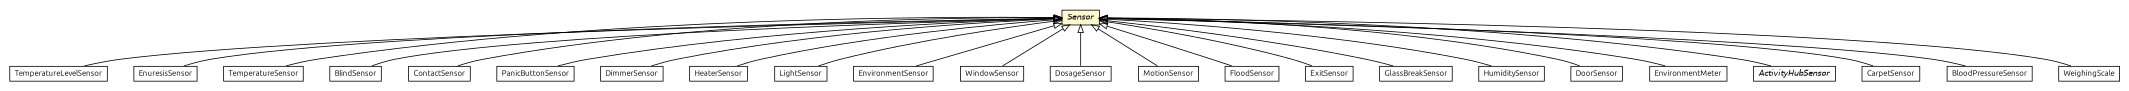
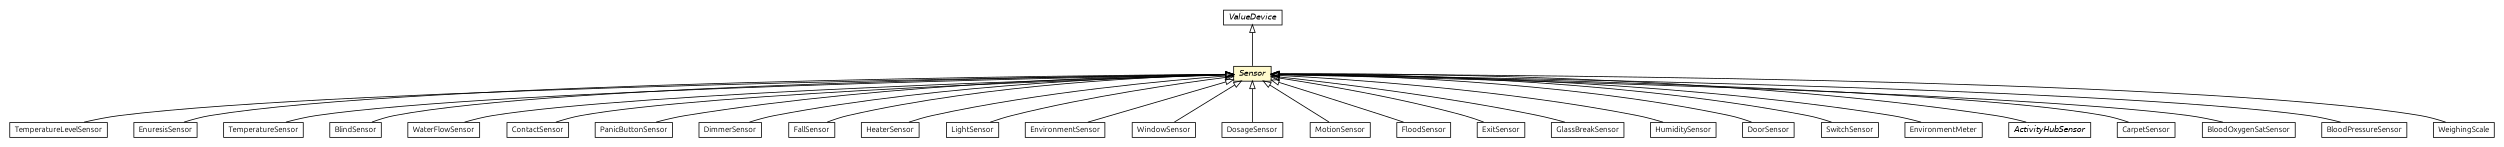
  digraph {
    fontname=Ubuntu
    nodesep=0.25
    ranksep=0.5
    node [fontcolor=black fontname=Ubuntu fontsize=10.0 shape=plaintext]
    edge [arrowtail=empty dir=back fontname=Ubuntu fontsize=10 headport=p labelfontname=Helvetica labelfontsize=10 tailport=p]
    n1 [label=<<table title="org.universAAL.ontology.device.TemperatureLevelSensor" border="0" cellborder="1" cellspacing="0" cellpadding="2" port="p" href="./TemperatureLevelSensor.html"> 		<tr><td><table border="0" cellspacing="0" cellpadding="1"> <tr><td align="center" balign="center"> TemperatureLevelSensor </td></tr> 		</table></td></tr> 		</table>>]
    n2 [label=<<table title="org.universAAL.ontology.device.EnuresisSensor" border="0" cellborder="1" cellspacing="0" cellpadding="2" port="p" href="./EnuresisSensor.html"> 		<tr><td><table border="0" cellspacing="0" cellpadding="1"> <tr><td align="center" balign="center"> EnuresisSensor </td></tr> 		</table></td></tr> 		</table>>]
    n3 [label=<<table title="org.universAAL.ontology.device.TemperatureSensor" border="0" cellborder="1" cellspacing="0" cellpadding="2" port="p" href="./TemperatureSensor.html"> 		<tr><td><table border="0" cellspacing="0" cellpadding="1"> <tr><td align="center" balign="center"> TemperatureSensor </td></tr> 		</table></td></tr> 		</table>>]
    n4 [label=<<table title="org.universAAL.ontology.device.BlindSensor" border="0" cellborder="1" cellspacing="0" cellpadding="2" port="p" href="./BlindSensor.html"> 		<tr><td><table border="0" cellspacing="0" cellpadding="1"> <tr><td align="center" balign="center"> BlindSensor </td></tr> 		</table></td></tr> 		</table>>]
+   n5 [label=<<table title="org.universAAL.ontology.device.WaterFlowSensor" border="0" cellborder="1" cellspacing="0" cellpadding="2" port="p" href="./WaterFlowSensor.html"> 		<tr><td><table border="0" cellspacing="0" cellpadding="1"> <tr><td align="center" balign="center"> WaterFlowSensor </td></tr> 		</table></td></tr> 		</table>>]
    n6 [label=<<table title="org.universAAL.ontology.device.ContactSensor" border="0" cellborder="1" cellspacing="0" cellpadding="2" port="p" href="./ContactSensor.html"> 		<tr><td><table border="0" cellspacing="0" cellpadding="1"> <tr><td align="center" balign="center"> ContactSensor </td></tr> 		</table></td></tr> 		</table>>]
    n7 [label=<<table title="org.universAAL.ontology.device.PanicButtonSensor" border="0" cellborder="1" cellspacing="0" cellpadding="2" port="p" href="./PanicButtonSensor.html"> 		<tr><td><table border="0" cellspacing="0" cellpadding="1"> <tr><td align="center" balign="center"> PanicButtonSensor </td></tr> 		</table></td></tr> 		</table>>]
    n8 [label=<<table title="org.universAAL.ontology.device.DimmerSensor" border="0" cellborder="1" cellspacing="0" cellpadding="2" port="p" href="./DimmerSensor.html"> 		<tr><td><table border="0" cellspacing="0" cellpadding="1"> <tr><td align="center" balign="center"> DimmerSensor </td></tr> 		</table></td></tr> 		</table>>]
+   n9 [label=<<table title="org.universAAL.ontology.device.FallSensor" border="0" cellborder="1" cellspacing="0" cellpadding="2" port="p" href="./FallSensor.html"> 		<tr><td><table border="0" cellspacing="0" cellpadding="1"> <tr><td align="center" balign="center"> FallSensor </td></tr> 		</table></td></tr> 		</table>>]
    n10 [label=<<table title="org.universAAL.ontology.device.HeaterSensor" border="0" cellborder="1" cellspacing="0" cellpadding="2" port="p" href="./HeaterSensor.html"> 		<tr><td><table border="0" cellspacing="0" cellpadding="1"> <tr><td align="center" balign="center"> HeaterSensor </td></tr> 		</table></td></tr> 		</table>>]
    n11 [label=<<table title="org.universAAL.ontology.device.LightSensor" border="0" cellborder="1" cellspacing="0" cellpadding="2" port="p" href="./LightSensor.html"> 		<tr><td><table border="0" cellspacing="0" cellpadding="1"> <tr><td align="center" balign="center"> LightSensor </td></tr> 		</table></td></tr> 		</table>>]
    n12 [label=<<table title="org.universAAL.ontology.device.EnvironmentSensor" border="0" cellborder="1" cellspacing="0" cellpadding="2" port="p" href="./EnvironmentSensor.html"> 		<tr><td><table border="0" cellspacing="0" cellpadding="1"> <tr><td align="center" balign="center"> EnvironmentSensor </td></tr> 		</table></td></tr> 		</table>>]
    n13 [label=<<table title="org.universAAL.ontology.device.WindowSensor" border="0" cellborder="1" cellspacing="0" cellpadding="2" port="p" href="./WindowSensor.html"> 		<tr><td><table border="0" cellspacing="0" cellpadding="1"> <tr><td align="center" balign="center"> WindowSensor </td></tr> 		</table></td></tr> 		</table>>]
    n14 [label=<<table title="org.universAAL.ontology.device.DosageSensor" border="0" cellborder="1" cellspacing="0" cellpadding="2" port="p" href="./DosageSensor.html"> 		<tr><td><table border="0" cellspacing="0" cellpadding="1"> <tr><td align="center" balign="center"> DosageSensor </td></tr> 		</table></td></tr> 		</table>>]
    n15 [label=<<table title="org.universAAL.ontology.device.MotionSensor" border="0" cellborder="1" cellspacing="0" cellpadding="2" port="p" href="./MotionSensor.html"> 		<tr><td><table border="0" cellspacing="0" cellpadding="1"> <tr><td align="center" balign="center"> MotionSensor </td></tr> 		</table></td></tr> 		</table>>]
    n16 [label=<<table title="org.universAAL.ontology.device.FloodSensor" border="0" cellborder="1" cellspacing="0" cellpadding="2" port="p" href="./FloodSensor.html"> 		<tr><td><table border="0" cellspacing="0" cellpadding="1"> <tr><td align="center" balign="center"> FloodSensor </td></tr> 		</table></td></tr> 		</table>>]
    n17 [label=<<table title="org.universAAL.ontology.device.ExitSensor" border="0" cellborder="1" cellspacing="0" cellpadding="2" port="p" href="./ExitSensor.html"> 		<tr><td><table border="0" cellspacing="0" cellpadding="1"> <tr><td align="center" balign="center"> ExitSensor </td></tr> 		</table></td></tr> 		</table>>]
    n18 [label=<<table title="org.universAAL.ontology.device.GlassBreakSensor" border="0" cellborder="1" cellspacing="0" cellpadding="2" port="p" href="./GlassBreakSensor.html"> 		<tr><td><table border="0" cellspacing="0" cellpadding="1"> <tr><td align="center" balign="center"> GlassBreakSensor </td></tr> 		</table></td></tr> 		</table>>]
    n19 [label=<<table title="org.universAAL.ontology.device.HumiditySensor" border="0" cellborder="1" cellspacing="0" cellpadding="2" port="p" href="./HumiditySensor.html"> 		<tr><td><table border="0" cellspacing="0" cellpadding="1"> <tr><td align="center" balign="center"> HumiditySensor </td></tr> 		</table></td></tr> 		</table>>]
    n20 [label=<<table title="org.universAAL.ontology.device.DoorSensor" border="0" cellborder="1" cellspacing="0" cellpadding="2" port="p" href="./DoorSensor.html"> 		<tr><td><table border="0" cellspacing="0" cellpadding="1"> <tr><td align="center" balign="center"> DoorSensor </td></tr> 		</table></td></tr> 		</table>>]
+   n21 [label=<<table title="org.universAAL.ontology.device.SwitchSensor" border="0" cellborder="1" cellspacing="0" cellpadding="2" port="p" href="./SwitchSensor.html"> 		<tr><td><table border="0" cellspacing="0" cellpadding="1"> <tr><td align="center" balign="center"> SwitchSensor </td></tr> 		</table></td></tr> 		</table>>]
+   n22 [label=<<table title="org.universAAL.ontology.device.ValueDevice" border="0" cellborder="1" cellspacing="0" cellpadding="2" port="p" href="./ValueDevice.html"> 		<tr><td><table border="0" cellspacing="0" cellpadding="1"> <tr><td align="center" balign="center"><font face="Helvetica-Oblique"> ValueDevice </font></td></tr> 		</table></td></tr> 		</table>>]
    n23 [label=<<table title="org.universAAL.ontology.device.Sensor" border="0" cellborder="1" cellspacing="0" cellpadding="2" port="p" bgcolor="lemonChiffon" href="./Sensor.html"> 		<tr><td><table border="0" cellspacing="0" cellpadding="1"> <tr><td align="center" balign="center"><font face="Helvetica-Oblique"> Sensor </font></td></tr> 		</table></td></tr> 		</table>>]
    n24 [label=<<table title="org.universAAL.ontology.device.EnvironmentMeter" border="0" cellborder="1" cellspacing="0" cellpadding="2" port="p" href="./EnvironmentMeter.html"> 		<tr><td><table border="0" cellspacing="0" cellpadding="1"> <tr><td align="center" balign="center"> EnvironmentMeter </td></tr> 		</table></td></tr> 		</table>>]
    n25 [label=<<table title="org.universAAL.ontology.activityhub.ActivityHubSensor" border="0" cellborder="1" cellspacing="0" cellpadding="2" port="p" href="../activityhub/ActivityHubSensor.html"> 		<tr><td><table border="0" cellspacing="0" cellpadding="1"> <tr><td align="center" balign="center"><font face="Helvetica-Oblique"> ActivityHubSensor </font></td></tr> 		</table></td></tr> 		</table>>]
    n26 [label=<<table title="org.universAAL.ontology.device.home.CarpetSensor" border="0" cellborder="1" cellspacing="0" cellpadding="2" port="p" href="./home/CarpetSensor.html"> 		<tr><td><table border="0" cellspacing="0" cellpadding="1"> <tr><td align="center" balign="center"> CarpetSensor </td></tr> 		</table></td></tr> 		</table>>]
+   n27 [label=<<table title="org.universAAL.ontology.personalhealthdevice.BloodOxygenSatSensor" border="0" cellborder="1" cellspacing="0" cellpadding="2" port="p" href="../personalhealthdevice/BloodOxygenSatSensor.html"> 		<tr><td><table border="0" cellspacing="0" cellpadding="1"> <tr><td align="center" balign="center"> BloodOxygenSatSensor </td></tr> 		</table></td></tr> 		</table>>]
    n28 [label=<<table title="org.universAAL.ontology.personalhealthdevice.BloodPressureSensor" border="0" cellborder="1" cellspacing="0" cellpadding="2" port="p" href="../personalhealthdevice/BloodPressureSensor.html"> 		<tr><td><table border="0" cellspacing="0" cellpadding="1"> <tr><td align="center" balign="center"> BloodPressureSensor </td></tr> 		</table></td></tr> 		</table>>]
    n29 [label=<<table title="org.universAAL.ontology.personalhealthdevice.WeighingScale" border="0" cellborder="1" cellspacing="0" cellpadding="2" port="p" href="../personalhealthdevice/WeighingScale.html"> 		<tr><td><table border="0" cellspacing="0" cellpadding="1"> <tr><td align="center" balign="center"> WeighingScale </td></tr> 		</table></td></tr> 		</table>>]
+   n22 -> n23
    n23 -> n1
    n23 -> n2
    n23 -> n3
    n23 -> n4
+   n23 -> n5
    n23 -> n6
    n23 -> n7
    n23 -> n8
+   n23 -> n9
    n23 -> n10
    n23 -> n11
    n23 -> n12
    n23 -> n13
    n23 -> n14
    n23 -> n15
    n23 -> n16
    n23 -> n17
    n23 -> n18
    n23 -> n19
    n23 -> n20
+   n23 -> n21
    n23 -> n24
    n23 -> n25
    n23 -> n26
+   n23 -> n27
    n23 -> n28
    n23 -> n29
  }
